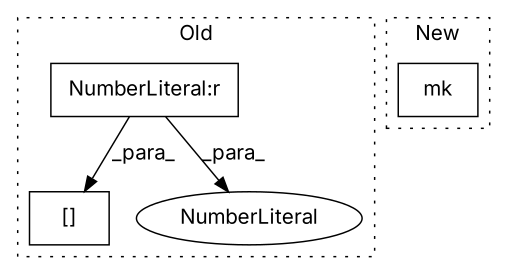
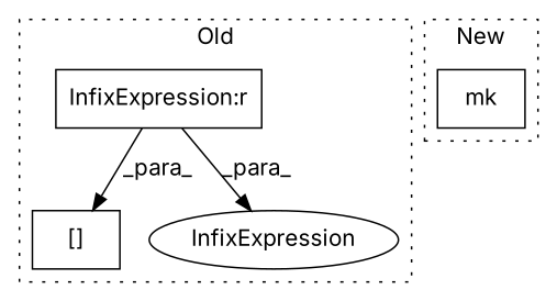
  digraph {
    fontname=Inter
    node [fontname=Inter l="3,1" shape=box]
    edge [fontname=Inter]
    n1 [a=2 label="[]" s="2993,3004"]
-   n2 [a=27 l=3 label="NumberLiteral:r" s=2999]
-   n3 [a=34 l=1 label=NumberLiteral s=3002 shape=ellipse]
+   n2 [a=27 l=3 label="InfixExpression:r" s=2999]
+   n3 [a=34 l=1 label=InfixExpression s=3002 shape=ellipse]
    n4 [a=32 label=mk s="2809,2815"]
    subgraph cluster_1 {
      label=Old
      style=dotted
      n1
      n2
      n3
    }
    subgraph cluster_2 {
      label=New
      style=dotted
      n4
    }
    n2 -> n1 [label=_para_]
    n2 -> n3 [label=_para_]
  }
